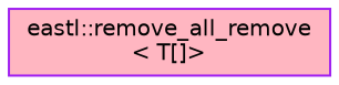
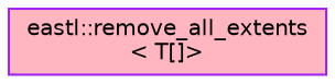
  digraph {
    rankdir=LR
-   n1 [color=purple fillcolor=lightpink fontname=Helvetica fontsize=10 height=0.2 label="eastl::remove_all_remove\l\< T[]\>" shape=box style=filled width=0.4]
+   n1 [color=purple fillcolor=lightpink fontname=Helvetica fontsize=10 height=0.2 label="eastl::remove_all_extents\l\< T[]\>" shape=box style=filled width=0.4]
  }
